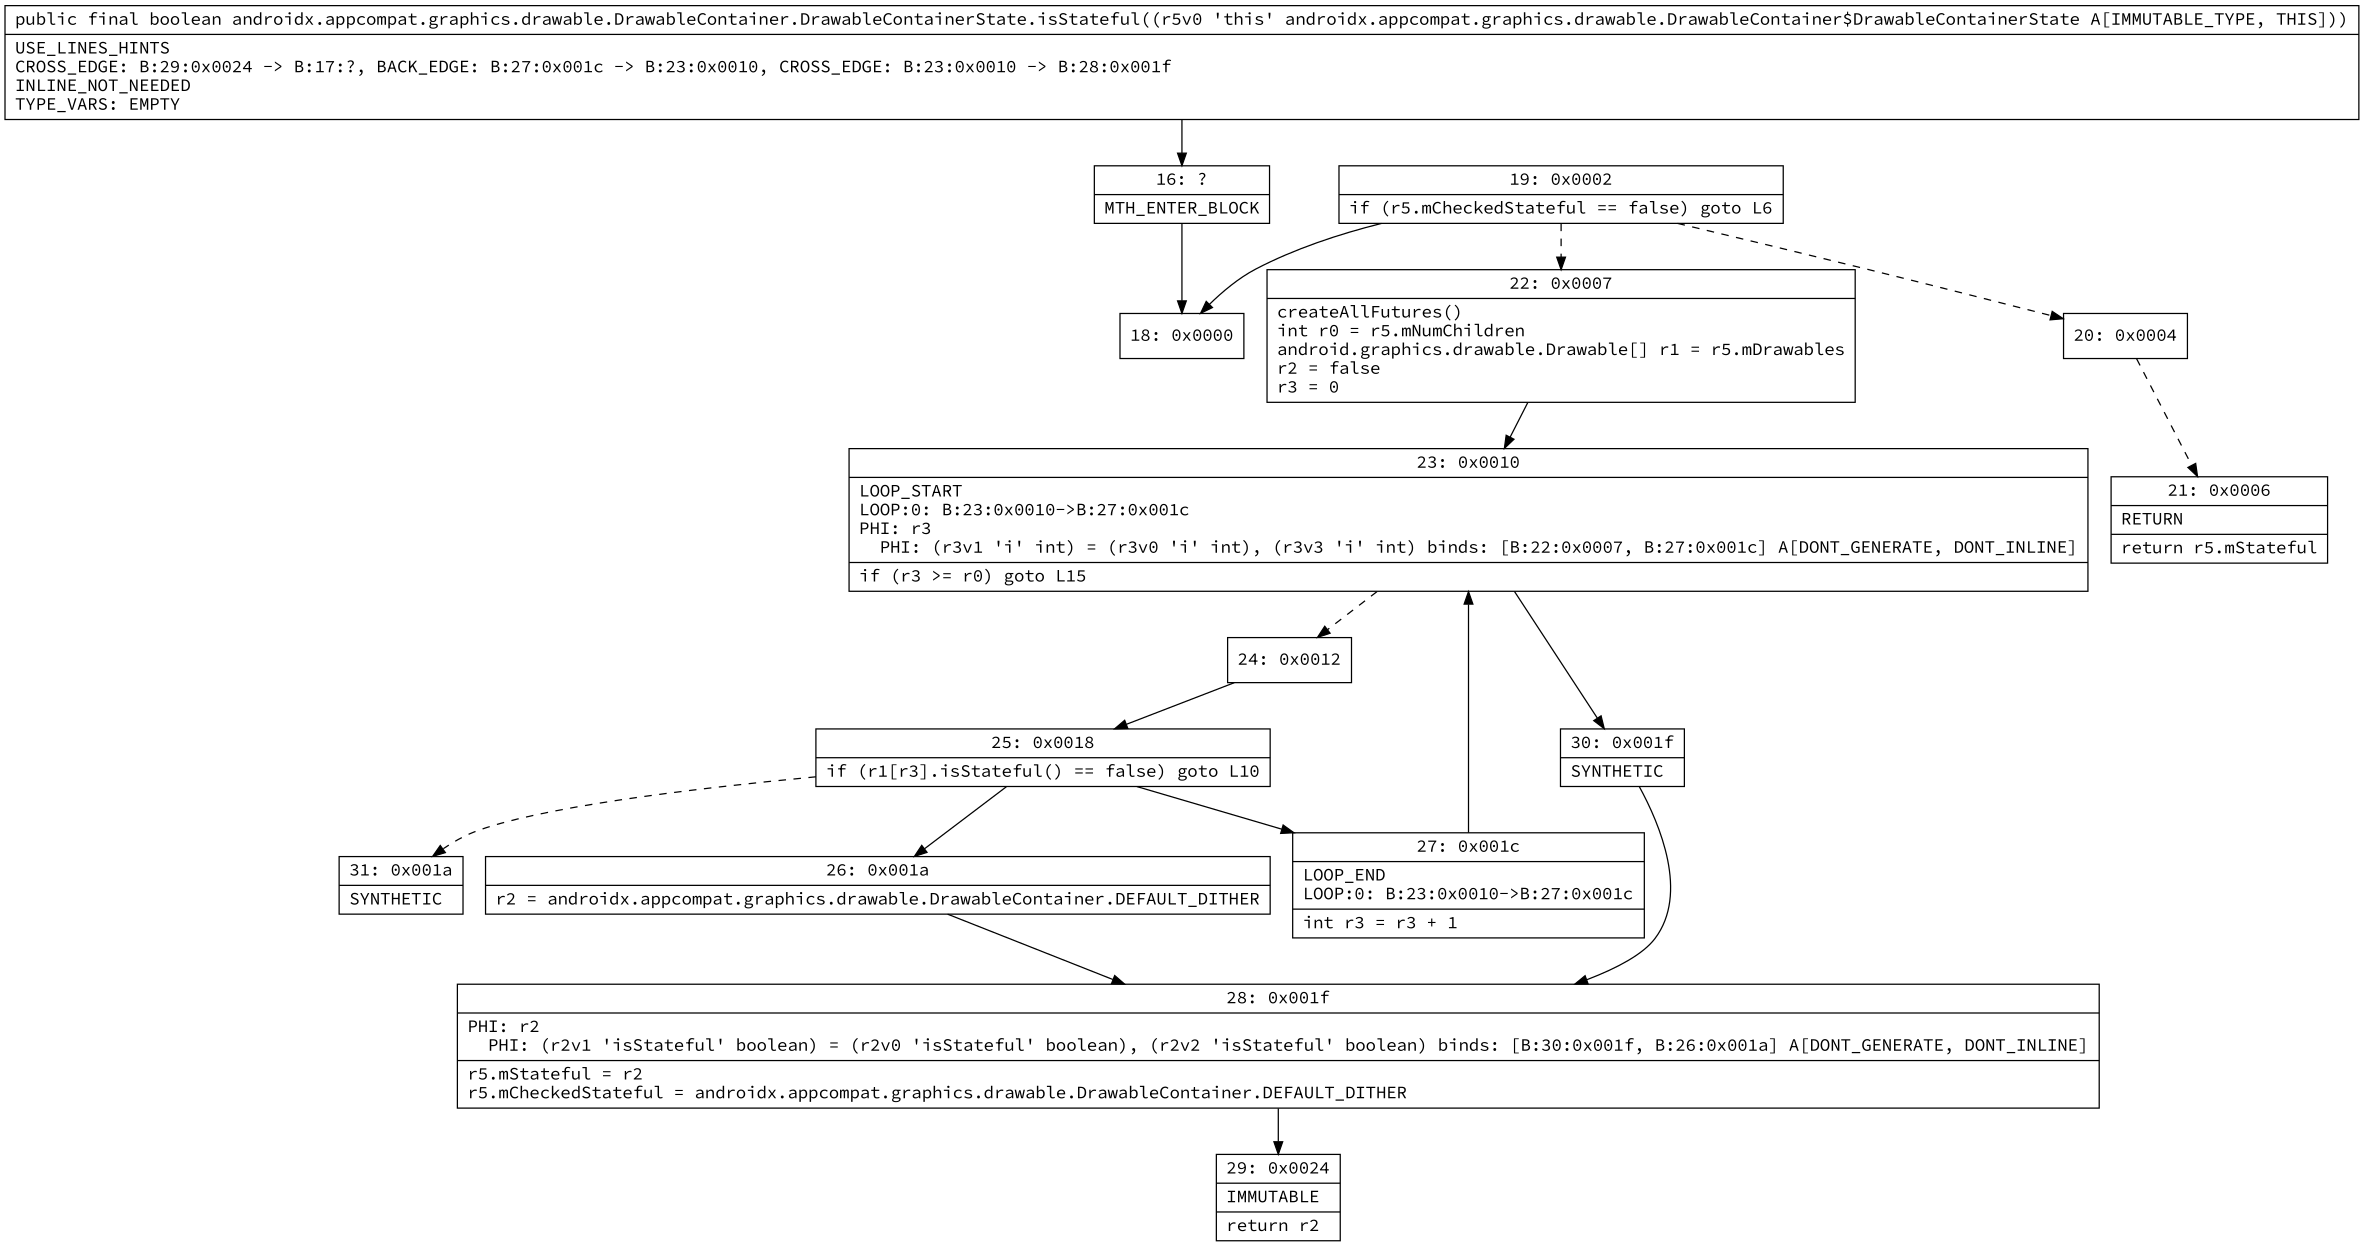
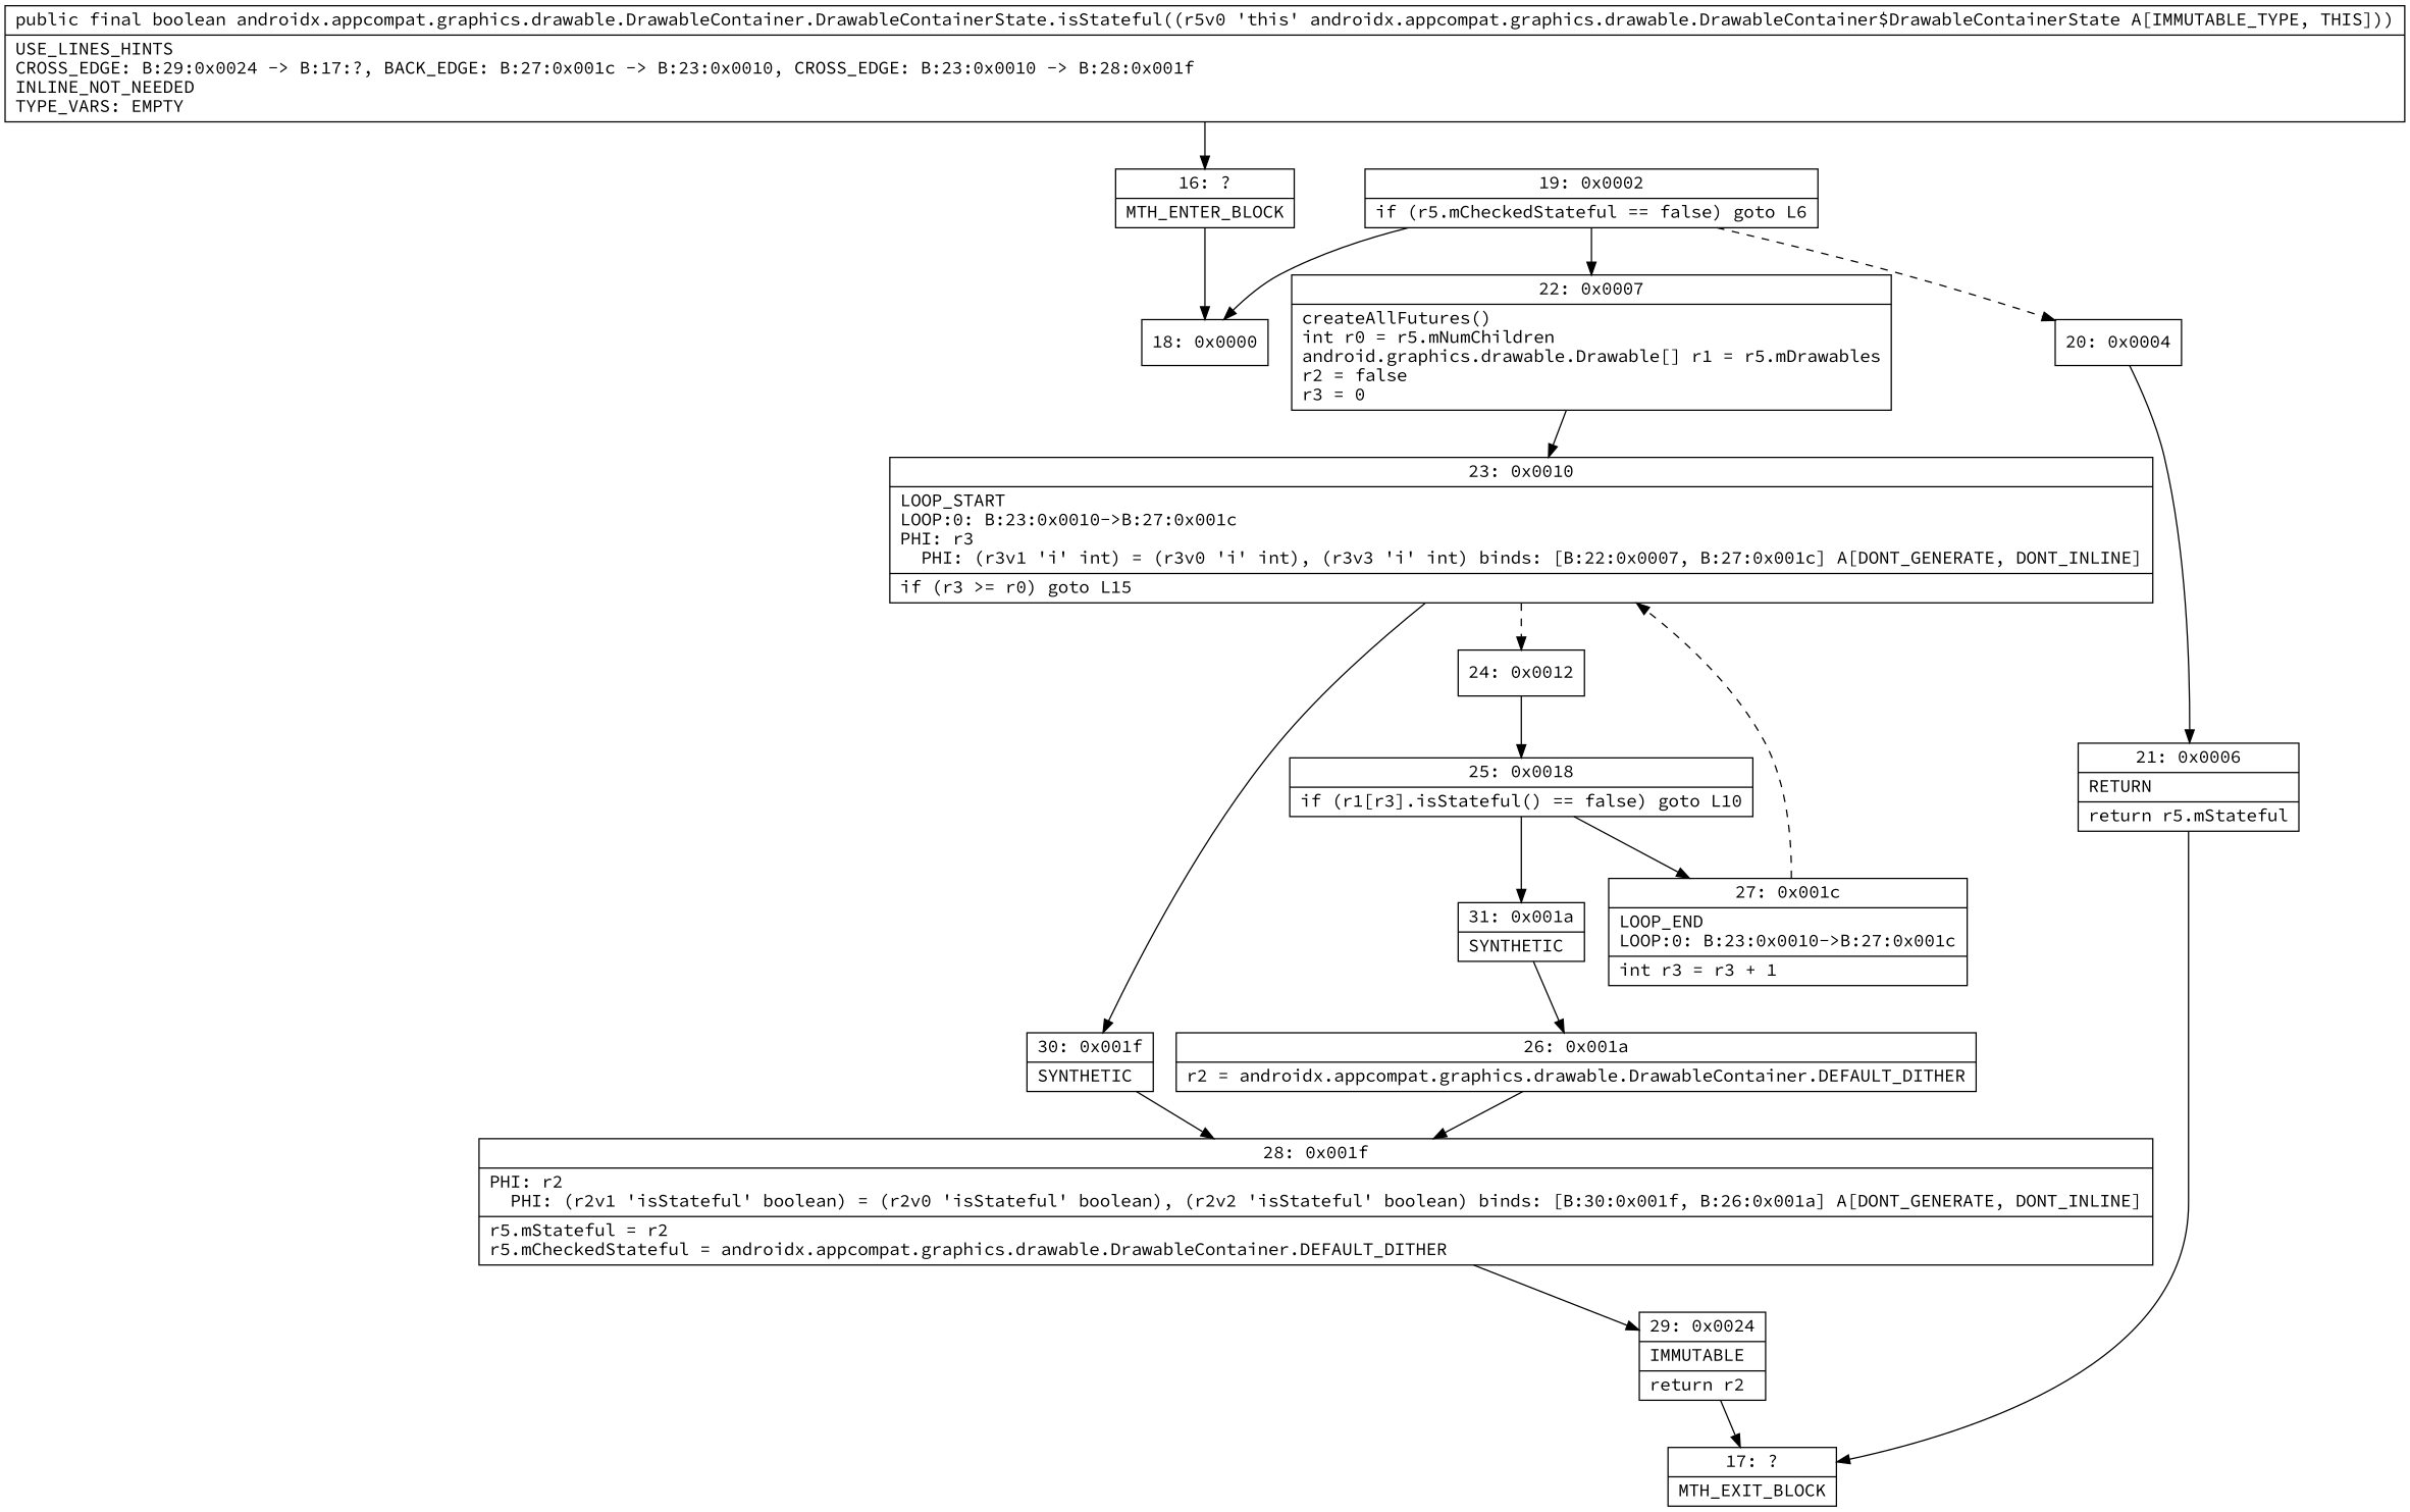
  digraph {
    fontname="Source Code Pro"
    node [fontname="Source Code Pro" shape=record]
    edge [fontname="Source Code Pro"]
    n1 [label="{16\:\ ?|MTH_ENTER_BLOCK\l}"]
    n2 [label="{18\:\ 0x0000}"]
    n3 [label="{19\:\ 0x0002|if (r5.mCheckedStateful == false) goto L6\l}"]
    n4 [label="{20\:\ 0x0004}"]
    n5 [label="{22\:\ 0x0007|createAllFutures()\lint r0 = r5.mNumChildren\landroid.graphics.drawable.Drawable[] r1 = r5.mDrawables\lr2 = false\lr3 = 0\l}"]
    n6 [label="{21\:\ 0x0006|RETURN\l|return r5.mStateful\l}"]
    n7 [label="{23\:\ 0x0010|LOOP_START\lLOOP:0: B:23:0x0010\-\>B:27:0x001c\lPHI: r3 \l  PHI: (r3v1 'i' int) = (r3v0 'i' int), (r3v3 'i' int) binds: [B:22:0x0007, B:27:0x001c] A[DONT_GENERATE, DONT_INLINE]\l|if (r3 \>= r0) goto L15\l}"]
+   n8 [label="{17\:\ ?|MTH_EXIT_BLOCK\l}"]
    n9 [label="{24\:\ 0x0012}"]
    n10 [label="{30\:\ 0x001f|SYNTHETIC\l}"]
    n11 [label="{25\:\ 0x0018|if (r1[r3].isStateful() == false) goto L10\l}"]
    n12 [label="{28\:\ 0x001f|PHI: r2 \l  PHI: (r2v1 'isStateful' boolean) = (r2v0 'isStateful' boolean), (r2v2 'isStateful' boolean) binds: [B:30:0x001f, B:26:0x001a] A[DONT_GENERATE, DONT_INLINE]\l|r5.mStateful = r2\lr5.mCheckedStateful = androidx.appcompat.graphics.drawable.DrawableContainer.DEFAULT_DITHER\l}"]
    n13 [label="{27\:\ 0x001c|LOOP_END\lLOOP:0: B:23:0x0010\-\>B:27:0x001c\l|int r3 = r3 + 1\l}"]
    n14 [label="{31\:\ 0x001a|SYNTHETIC\l}"]
    n15 [label="{26\:\ 0x001a|r2 = androidx.appcompat.graphics.drawable.DrawableContainer.DEFAULT_DITHER\l}"]
    n16 [label="{29\:\ 0x0024|IMMUTABLE\l|return r2\l}"]
    n17 [label="{public final boolean androidx.appcompat.graphics.drawable.DrawableContainer.DrawableContainerState.isStateful((r5v0 'this' androidx.appcompat.graphics.drawable.DrawableContainer$DrawableContainerState A[IMMUTABLE_TYPE, THIS]))  | USE_LINES_HINTS\lCROSS_EDGE: B:29:0x0024 \-\> B:17:?, BACK_EDGE: B:27:0x001c \-\> B:23:0x0010, CROSS_EDGE: B:23:0x0010 \-\> B:28:0x001f\lINLINE_NOT_NEEDED\lTYPE_VARS: EMPTY\l}"]
    n1 -> n2
    n3 -> n2
    n3 -> n4 [style=dashed]
-   n3 -> n5 [style=dashed]
-   n4 -> n6 [style=dashed]
+   n3 -> n5
+   n4 -> n6
    n5 -> n7
+   n6 -> n8
    n7 -> n9 [style=dashed]
    n7 -> n10
    n9 -> n11
    n10 -> n12
    n11 -> n13
-   n11 -> n14 [style=dashed]
+   n11 -> n14 [style=solid]
    n12 -> n16
-   n13 -> n7
-   n11 -> n15
+   n13 -> n7 [style=dashed]
+   n14 -> n15
    n15 -> n12
+   n16 -> n8
    n17 -> n1
  }
